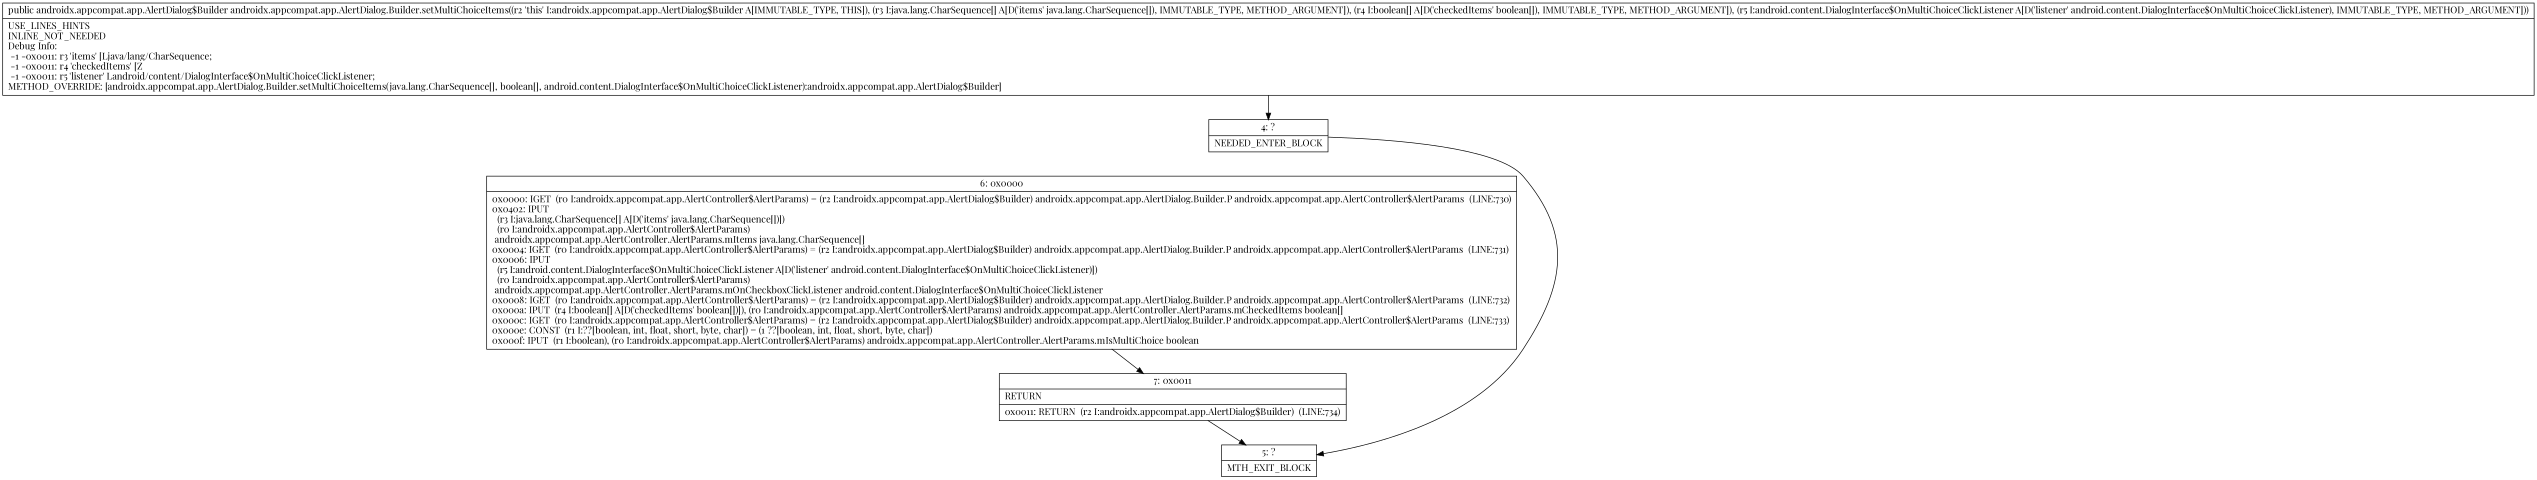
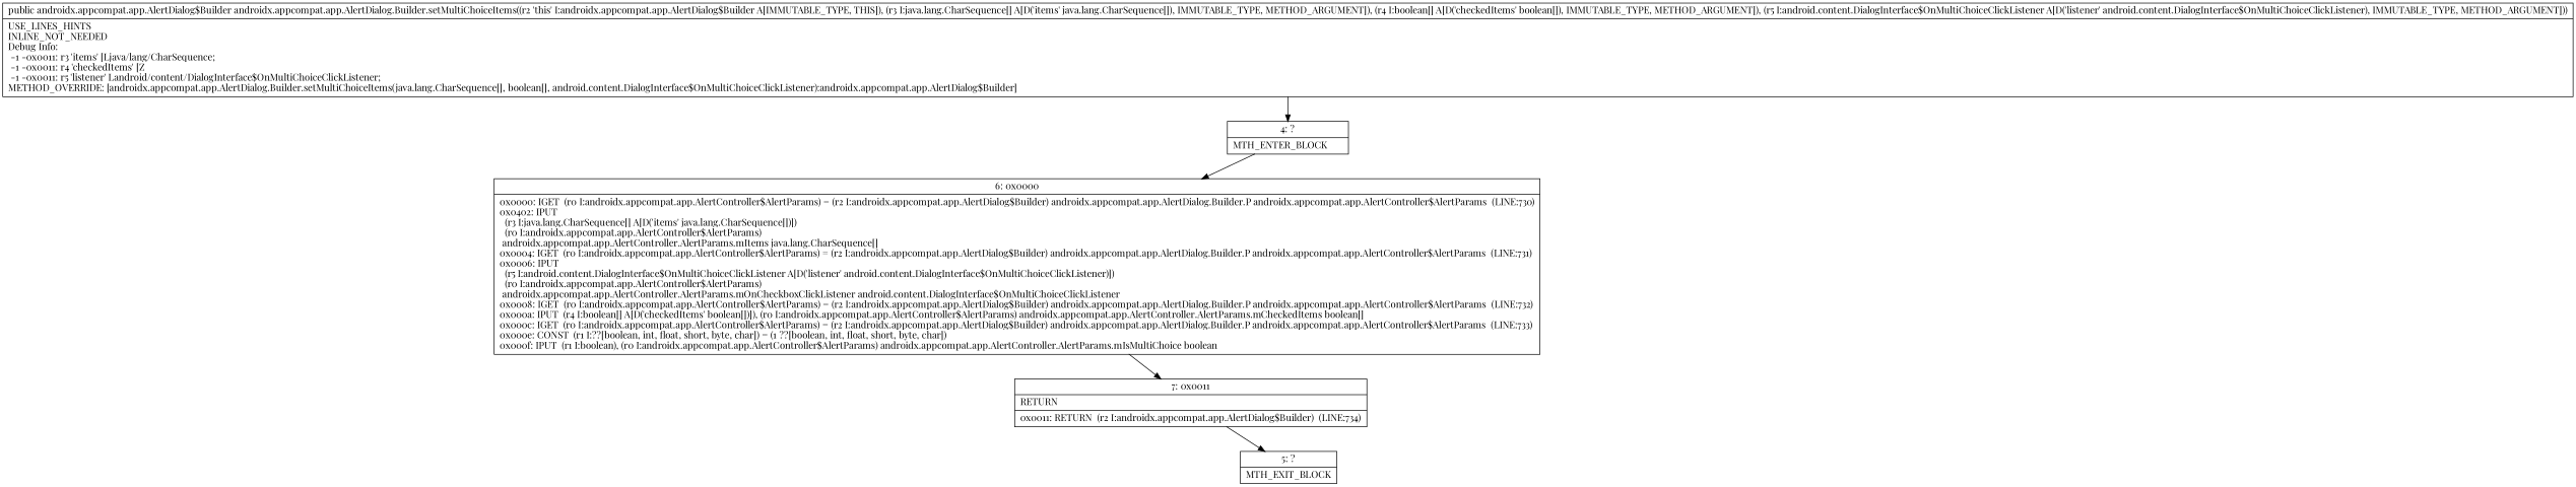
  digraph {
    fontname="Playfair Display"
    node [fontname="Playfair Display" shape=record]
    edge [fontname="Playfair Display"]
-   n1 [label="{4\:\ ?|NEEDED_ENTER_BLOCK\l}"]
+   n1 [label="{4\:\ ?|MTH_ENTER_BLOCK\l}"]
    n2 [label="{6\:\ 0x0000|0x0000: IGET  (r0 I:androidx.appcompat.app.AlertController$AlertParams) = (r2 I:androidx.appcompat.app.AlertDialog$Builder) androidx.appcompat.app.AlertDialog.Builder.P androidx.appcompat.app.AlertController$AlertParams  (LINE:730)\l0x0402: IPUT  \l  (r3 I:java.lang.CharSequence[] A[D('items' java.lang.CharSequence[])])\l  (r0 I:androidx.appcompat.app.AlertController$AlertParams)\l androidx.appcompat.app.AlertController.AlertParams.mItems java.lang.CharSequence[] \l0x0004: IGET  (r0 I:androidx.appcompat.app.AlertController$AlertParams) = (r2 I:androidx.appcompat.app.AlertDialog$Builder) androidx.appcompat.app.AlertDialog.Builder.P androidx.appcompat.app.AlertController$AlertParams  (LINE:731)\l0x0006: IPUT  \l  (r5 I:android.content.DialogInterface$OnMultiChoiceClickListener A[D('listener' android.content.DialogInterface$OnMultiChoiceClickListener)])\l  (r0 I:androidx.appcompat.app.AlertController$AlertParams)\l androidx.appcompat.app.AlertController.AlertParams.mOnCheckboxClickListener android.content.DialogInterface$OnMultiChoiceClickListener \l0x0008: IGET  (r0 I:androidx.appcompat.app.AlertController$AlertParams) = (r2 I:androidx.appcompat.app.AlertDialog$Builder) androidx.appcompat.app.AlertDialog.Builder.P androidx.appcompat.app.AlertController$AlertParams  (LINE:732)\l0x000a: IPUT  (r4 I:boolean[] A[D('checkedItems' boolean[])]), (r0 I:androidx.appcompat.app.AlertController$AlertParams) androidx.appcompat.app.AlertController.AlertParams.mCheckedItems boolean[] \l0x000c: IGET  (r0 I:androidx.appcompat.app.AlertController$AlertParams) = (r2 I:androidx.appcompat.app.AlertDialog$Builder) androidx.appcompat.app.AlertDialog.Builder.P androidx.appcompat.app.AlertController$AlertParams  (LINE:733)\l0x000e: CONST  (r1 I:??[boolean, int, float, short, byte, char]) = (1 ??[boolean, int, float, short, byte, char]) \l0x000f: IPUT  (r1 I:boolean), (r0 I:androidx.appcompat.app.AlertController$AlertParams) androidx.appcompat.app.AlertController.AlertParams.mIsMultiChoice boolean \l}"]
    n3 [label="{7\:\ 0x0011|RETURN\l|0x0011: RETURN  (r2 I:androidx.appcompat.app.AlertDialog$Builder)  (LINE:734)\l}"]
    n4 [label="{5\:\ ?|MTH_EXIT_BLOCK\l}"]
    n5 [label="{public androidx.appcompat.app.AlertDialog$Builder androidx.appcompat.app.AlertDialog.Builder.setMultiChoiceItems((r2 'this' I:androidx.appcompat.app.AlertDialog$Builder A[IMMUTABLE_TYPE, THIS]), (r3 I:java.lang.CharSequence[] A[D('items' java.lang.CharSequence[]), IMMUTABLE_TYPE, METHOD_ARGUMENT]), (r4 I:boolean[] A[D('checkedItems' boolean[]), IMMUTABLE_TYPE, METHOD_ARGUMENT]), (r5 I:android.content.DialogInterface$OnMultiChoiceClickListener A[D('listener' android.content.DialogInterface$OnMultiChoiceClickListener), IMMUTABLE_TYPE, METHOD_ARGUMENT]))  | USE_LINES_HINTS\lINLINE_NOT_NEEDED\lDebug Info:\l  \-1 \-0x0011: r3 'items' [Ljava\/lang\/CharSequence;\l  \-1 \-0x0011: r4 'checkedItems' [Z\l  \-1 \-0x0011: r5 'listener' Landroid\/content\/DialogInterface$OnMultiChoiceClickListener;\lMETHOD_OVERRIDE: [androidx.appcompat.app.AlertDialog.Builder.setMultiChoiceItems(java.lang.CharSequence[], boolean[], android.content.DialogInterface$OnMultiChoiceClickListener):androidx.appcompat.app.AlertDialog$Builder]\l}"]
-   n1 -> n4
+   n1 -> n2
    n2 -> n3
    n3 -> n4
    n5 -> n1
  }
